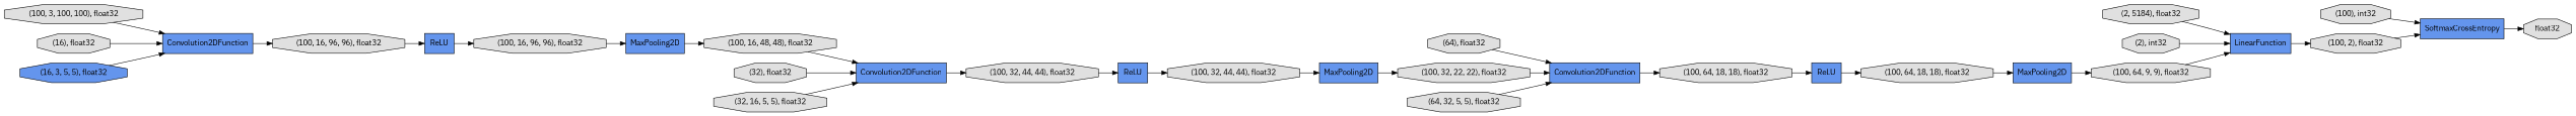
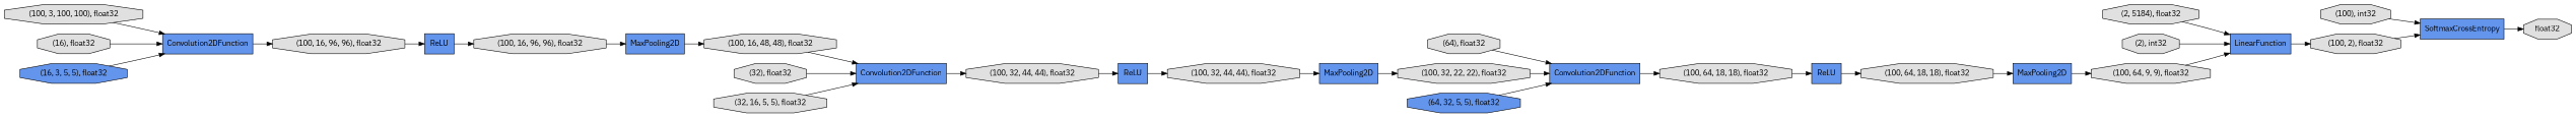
  digraph {
    fontname="IBM Plex Sans"
    rankdir=LR
    node [fillcolor="#E0E0E0" fontname="IBM Plex Sans" shape=octagon style=filled]
    edge [fontname="IBM Plex Sans"]
    n1 [fillcolor="#6495ED" label=MaxPooling2D shape=record]
    n2 [label="(100, 64, 9, 9), float32"]
    n3 [fillcolor="#6495ED" label=LinearFunction shape=record]
    n4 [label="(100, 16, 48, 48), float32"]
    n5 [fillcolor="#6495ED" label=Convolution2DFunction shape=record]
    n6 [label="(100, 32, 44, 44), float32"]
    n7 [label="(2, 5184), float32"]
    n8 [label="(100, 2), float32"]
    n9 [label="(64), float32"]
    n10 [fillcolor="#6495ED" label=Convolution2DFunction shape=record]
    n11 [label="(100, 64, 18, 18), float32"]
    n12 [label="(100, 64, 18, 18), float32"]
    n13 [fillcolor="#6495ED" label=SoftmaxCrossEntropy shape=record]
    n14 [label=float32]
    n15 [fillcolor="#6495ED" label=ReLU shape=record]
    n16 [label="(100), int32"]
    n17 [fillcolor="#6495ED" label=MaxPooling2D shape=record]
    n18 [fillcolor="#6495ED" label=MaxPooling2D shape=record]
    n19 [label="(100, 32, 22, 22), float32"]
    n20 [label="(100, 3, 100, 100), float32"]
    n21 [fillcolor="#6495ED" label=Convolution2DFunction shape=record]
    n22 [label="(100, 16, 96, 96), float32"]
    n23 [fillcolor="#6495ED" label=ReLU shape=record]
    n24 [label="(100, 16, 96, 96), float32"]
-   n25 [label="(64, 32, 5, 5), float32"]
+   n25 [fillcolor="#6495ED" label="(64, 32, 5, 5), float32"]
    n26 [label="(32), float32"]
    n27 [label="(32, 16, 5, 5), float32"]
    n28 [fillcolor="#6495ED" label=ReLU shape=record]
    n29 [label="(2), int32"]
    n30 [label="(100, 32, 44, 44), float32"]
    n31 [label="(16), float32"]
    n32 [fillcolor="#6495ED" label="(16, 3, 5, 5), float32"]
    n1 -> n2
    n2 -> n3
    n3 -> n8
    n4 -> n5
    n5 -> n6
    n6 -> n15
    n7 -> n3
    n8 -> n13
    n9 -> n10
    n10 -> n11
    n11 -> n28
    n12 -> n1
    n13 -> n14
    n15 -> n30
    n16 -> n13
    n17 -> n4
    n18 -> n19
    n19 -> n10
    n20 -> n21
    n21 -> n22
    n22 -> n23
    n23 -> n24
    n24 -> n17
    n25 -> n10
    n26 -> n5
    n27 -> n5
    n28 -> n12
    n29 -> n3
    n30 -> n18
    n31 -> n21
    n32 -> n21
  }
